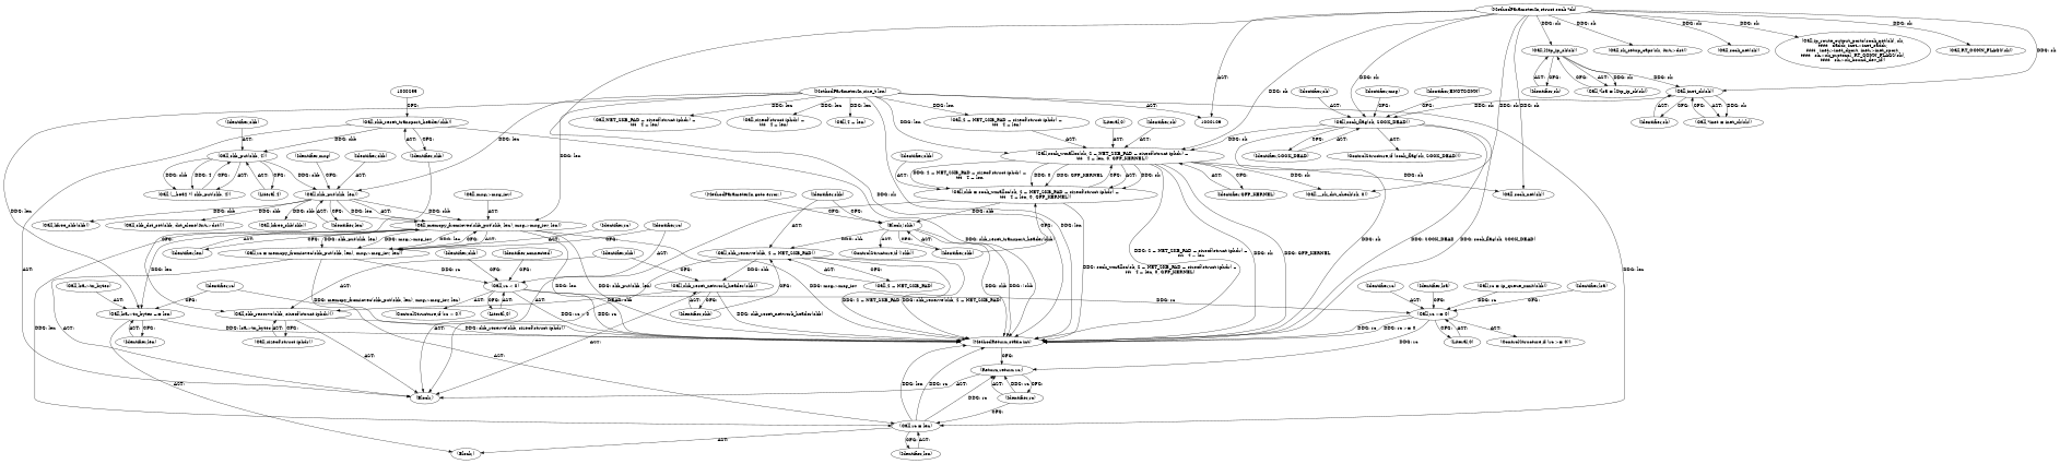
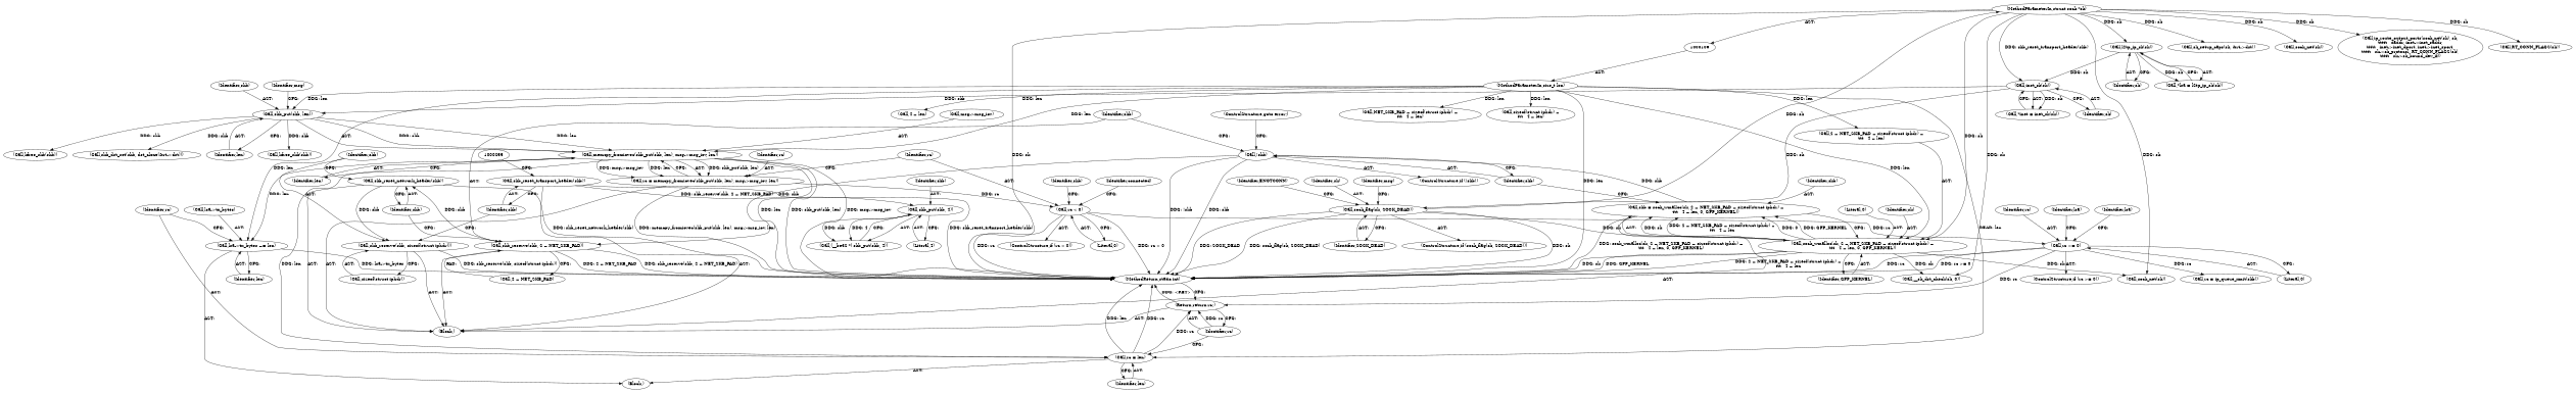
  digraph {
    n1 [label="(Call,memcpy_fromiovec(skb_put(skb, len), msg->msg_iov, len))"]
    n2 [label="(Call,rc = memcpy_fromiovec(skb_put(skb, len), msg->msg_iov, len))"]
    n3 [label="(Call,lsa->tx_bytes += len)"]
    n4 [label="(Call,rc = len)"]
    n5 [label="(Identifier,len)"]
    n6 [label="(MethodReturn,static int)"]
    n7 [label="(Block,)"]
    n8 [label="(Call,rc < 0)"]
    n9 [label="(Block,)"]
    n10 [label="(Identifier,len)"]
    n11 [label="(Return,return rc;)"]
    n12 [label="(Identifier,len)"]
    n13 [label="(Call,skb_put(skb, len))"]
    n14 [label="(Identifier,len)"]
    n15 [label="(Call,kfree_skb(skb))"]
    n16 [label="(Call,skb_dst_set(skb, dst_clone(&rt->dst)))"]
    n17 [label="(Call,kfree_skb(skb))"]
    n18 [label="(Call,skb_put(skb, 4))"]
    n19 [label="(Literal,4)"]
    n20 [label="(Call,(__be32 *) skb_put(skb, 4))"]
    n21 [label="(Call,skb_reset_transport_header(skb))"]
    n22 [label="(Identifier,skb)"]
    n23 [label="(Call,skb_reserve(skb, sizeof(struct iphdr)))"]
    n24 [label="(Call,sizeof(struct iphdr))"]
    n25 [label="(Call,skb_reset_network_header(skb))"]
    n26 [label="(Identifier,skb)"]
    n27 [label="(Call,skb_reserve(skb, 2 + NET_SKB_PAD))"]
    n28 [label="(Call,2 + NET_SKB_PAD)"]
-   n29 [label="(Block,!skb)"]
+   n29 [label="(Call,!skb)"]
    n30 [label="(ControlStructure,if (!skb))"]
    n31 [label="(Identifier,skb)"]
    n32 [label="(Call,skb = sock_wmalloc(sk, 2 + NET_SKB_PAD + sizeof(struct iphdr) +\n\t\t\t   4 + len, 0, GFP_KERNEL))"]
    n33 [label="(Call,sock_wmalloc(sk, 2 + NET_SKB_PAD + sizeof(struct iphdr) +\n\t\t\t   4 + len, 0, GFP_KERNEL))"]
    n34 [label="(Call,__sk_dst_check(sk, 0))"]
    n35 [label="(Identifier,GFP_KERNEL)"]
    n36 [label="(Call,sock_net(sk))"]
    n37 [label="(Call,sock_flag(sk, SOCK_DEAD))"]
    n38 [label="(ControlStructure,if (sock_flag(sk, SOCK_DEAD)))"]
    n39 [label="(Identifier,SOCK_DEAD)"]
    n40 [label="(Call,inet_sk(sk))"]
    n41 [label="(Call,*inet = inet_sk(sk))"]
    n42 [label="(Identifier,sk)"]
    n43 [label="(Call,l2tp_ip_sk(sk))"]
    n44 [label="(Identifier,sk)"]
    n45 [label="(Call,*lsa = l2tp_ip_sk(sk))"]
    n46 [label="(MethodParameterIn,struct sock *sk)"]
    n47 [label="(Call,sk_setup_caps(sk, &rt->dst))"]
    n48 [label="(Call,sock_net(sk))"]
    n49 [label="(Call,ip_route_output_ports(sock_net(sk), sk,\n\t\t\t\t\t   daddr, inet->inet_saddr,\n\t\t\t\t\t   inet->inet_dport, inet->inet_sport,\n\t\t\t\t\t   sk->sk_protocol, RT_CONN_FLAGS(sk),\n\t\t\t\t\t   sk->sk_bound_dev_if))"]
    n50 [label="(Call,RT_CONN_FLAGS(sk))"]
    1000109
    n52 [label="(MethodParameterIn,size_t len)"]
    n53 [label="(Call,2 + NET_SKB_PAD + sizeof(struct iphdr) +\n\t\t\t   4 + len)"]
    n54 [label="(Call,NET_SKB_PAD + sizeof(struct iphdr) +\n\t\t\t   4 + len)"]
    n55 [label="(Call,sizeof(struct iphdr) +\n\t\t\t   4 + len)"]
    n56 [label="(Call,4 + len)"]
    n57 [label="(Call,rc >= 0)"]
    n58 [label="(ControlStructure,if (rc < 0))"]
    n59 [label="(Literal,0)"]
    n60 [label="(Literal,0)"]
    n61 [label="(ControlStructure,if (rc >= 0))"]
    n62 [label="(Identifier,rc)"]
    n63 [label="(Identifier,rc)"]
    n64 [label="(Identifier,msg)"]
    n65 [label="(Call,msg->msg_iov)"]
    n66 [label="(Identifier,skb)"]
    n67 [label="(Identifier,rc)"]
    n68 [label="(Identifier,lsa)"]
    n69 [label="(Identifier,skb)"]
    n70 [label="(Identifier,rc)"]
    n71 [label="(Call,rc = ip_queue_xmit(skb))"]
    n72 [label="(Identifier,rc)"]
    n73 [label="(Literal,0)"]
    n74 [label="(Identifier,skb)"]
    n75 [label="(Identifier,sk)"]
    n76 [label="(Identifier,skb)"]
-   n77 [label="(MethodParameterIn,goto error;)"]
+   n77 [label="(ControlStructure,goto error;)"]
    n78 [label="(Identifier,connected)"]
    n79 [label="(Identifier,msg)"]
    n80 [label="(Identifier,lsa)"]
    n81 [label="(Identifier,ENOTCONN)"]
    n82 [label="(Identifier,sk)"]
    n83 [label="(Call,lsa->tx_bytes)"]
    n84 [label="(Identifier,skb)"]
    n85 [label="(Identifier,skb)"]
    1000255
    n1 -> n2 [label="AST: "]
    n1 -> n2 [label="DDG: skb_put(skb, len)"]
    n1 -> n2 [label="DDG: msg->msg_iov"]
    n1 -> n2 [label="DDG: len"]
    n1 -> n3 [label="DDG: len"]
    n1 -> n4 [label="DDG: len"]
    n1 -> n5 [label="CFG: "]
    n1 -> n6 [label="DDG: len"]
    n1 -> n6 [label="DDG: skb_put(skb, len)"]
    n1 -> n6 [label="DDG: msg->msg_iov"]
    n2 -> n1 [label="CFG: "]
    n2 -> n6 [label="DDG: memcpy_fromiovec(skb_put(skb, len), msg->msg_iov, len)"]
    n2 -> n7 [label="AST: "]
    n2 -> n8 [label="DDG: rc"]
    n3 -> n6 [label="DDG: lsa->tx_bytes"]
    n3 -> n9 [label="AST: "]
    n3 -> n10 [label="CFG: "]
    n4 -> n6 [label="DDG: len"]
    n4 -> n6 [label="DDG: rc"]
    n4 -> n9 [label="AST: "]
    n4 -> n11 [label="DDG: rc"]
    n4 -> n12 [label="CFG: "]
    n5 -> n1 [label="AST: "]
    n6 -> n11 [label="CFG: "]
    n8 -> n6 [label="DDG: rc"]
    n8 -> n6 [label="DDG: rc < 0"]
    n8 -> n57 [label="DDG: rc"]
    n8 -> n58 [label="AST: "]
    n8 -> n59 [label="CFG: "]
    n10 -> n3 [label="AST: "]
+   n11 -> n6 [label="DDG: <RET>"]
    n11 -> n7 [label="AST: "]
    n11 -> n62 [label="CFG: "]
    n12 -> n4 [label="AST: "]
    n13 -> n1 [label="AST: "]
    n13 -> n1 [label="DDG: skb"]
    n13 -> n1 [label="DDG: len"]
    n13 -> n14 [label="CFG: "]
    n13 -> n15 [label="DDG: skb"]
    n13 -> n16 [label="DDG: skb"]
    n13 -> n17 [label="DDG: skb"]
    n14 -> n13 [label="AST: "]
-   n18 -> n13 [label="DDG: skb"]
+   n40 -> n13 [label="DDG: skb"]
    n18 -> n19 [label="CFG: "]
    n18 -> n20 [label="AST: "]
    n18 -> n20 [label="DDG: skb"]
    n18 -> n20 [label="DDG: 4"]
    n19 -> n18 [label="AST: "]
    n20 -> n18 [label="CFG: "]
    n21 -> n6 [label="DDG: skb_reset_transport_header(skb)"]
    n21 -> n7 [label="AST: "]
-   n21 -> n18 [label="DDG: skb"]
+   n21 -> n18 [label="DDG: skb_reserve(skb, 2 + NET_SKB_PAD)"]
    n21 -> n22 [label="CFG: "]
    n22 -> n21 [label="AST: "]
    n22 -> n23 [label="CFG: "]
    n23 -> n6 [label="DDG: skb_reserve(skb, sizeof(struct iphdr))"]
    n23 -> n7 [label="AST: "]
    n23 -> n24 [label="CFG: "]
    n24 -> n23 [label="AST: "]
    n25 -> n6 [label="DDG: skb_reset_network_header(skb)"]
    n25 -> n7 [label="AST: "]
-   n25 -> n23 [label="DEAD: skb"]
+   n25 -> n23 [label="DDG: skb"]
    n25 -> n26 [label="CFG: "]
    n26 -> n25 [label="AST: "]
    n26 -> n27 [label="CFG: "]
    n27 -> n6 [label="DDG: skb_reserve(skb, 2 + NET_SKB_PAD)"]
    n27 -> n6 [label="DDG: 2 + NET_SKB_PAD"]
    n27 -> n7 [label="AST: "]
    n27 -> n25 [label="DDG: skb"]
    n27 -> n28 [label="CFG: "]
-   n28 -> n27 [label="AST: "]
+   n28 -> n27 [label="PAD: "]
    n29 -> n6 [label="DDG: skb"]
    n29 -> n6 [label="DDG: !skb"]
    n29 -> n27 [label="DDG: skb"]
    n29 -> n30 [label="AST: "]
    n29 -> n31 [label="CFG: "]
    n31 -> n29 [label="AST: "]
    n31 -> n32 [label="CFG: "]
    n32 -> n6 [label="DDG: sock_wmalloc(sk, 2 + NET_SKB_PAD + sizeof(struct iphdr) +\n\t\t\t   4 + len, 0, GFP_KERNEL)"]
    n32 -> n7 [label="AST: "]
    n32 -> n29 [label="DDG: skb"]
    n32 -> n33 [label="CFG: "]
    n33 -> n6 [label="DDG: 2 + NET_SKB_PAD + sizeof(struct iphdr) +\n\t\t\t   4 + len"]
    n33 -> n6 [label="DDG: sk"]
    n33 -> n6 [label="DDG: GFP_KERNEL"]
    n33 -> n32 [label="AST: "]
    n33 -> n32 [label="DDG: sk"]
    n33 -> n32 [label="DDG: 2 + NET_SKB_PAD + sizeof(struct iphdr) +\n\t\t\t   4 + len"]
    n33 -> n32 [label="DDG: 0"]
    n33 -> n32 [label="DDG: GFP_KERNEL"]
    n33 -> n34 [label="DDG: sk"]
    n33 -> n35 [label="CFG: "]
    n33 -> n36 [label="DDG: sk"]
    n35 -> n33 [label="AST: "]
    n37 -> n6 [label="DDG: sk"]
    n37 -> n6 [label="DDG: SOCK_DEAD"]
    n37 -> n6 [label="DDG: sock_flag(sk, SOCK_DEAD)"]
    n37 -> n33 [label="DDG: sk"]
    n37 -> n38 [label="AST: "]
    n37 -> n39 [label="CFG: "]
    n39 -> n37 [label="AST: "]
    n40 -> n37 [label="DDG: sk"]
    n40 -> n41 [label="AST: "]
    n40 -> n41 [label="DDG: sk"]
    n40 -> n42 [label="CFG: "]
    n41 -> n40 [label="CFG: "]
    n42 -> n40 [label="AST: "]
    n43 -> n40 [label="DDG: sk"]
    n43 -> n44 [label="CFG: "]
    n43 -> n45 [label="AST: "]
    n43 -> n45 [label="DDG: sk"]
    n44 -> n43 [label="AST: "]
    n45 -> n43 [label="CFG: "]
    n46 -> n6 [label="DDG: sk"]
    n46 -> n33 [label="DDG: sk"]
    n46 -> n34 [label="DDG: sk"]
    n46 -> n36 [label="DDG: sk"]
-   n46 -> n37 [label="DDG: sk"]
-   n46 -> n40 [label="DDG: sk"]
+   n37 -> n46 [label="DDG: sk"]
+   n46 -> n40 [label="DDG: skb_reset_transport_header(skb)"]
    n46 -> n43 [label="DDG: sk"]
    n46 -> n47 [label="DDG: sk"]
    n46 -> n48 [label="DDG: sk"]
    n46 -> n49 [label="DDG: sk"]
    n46 -> n50 [label="DDG: sk"]
    n46 -> 1000109 [label="AST: "]
    n52 -> n1 [label="DDG: len"]
    n52 -> n3 [label="DDG: len"]
-   n52 -> n4 [label="DDG: len"]
+   n52 -> n4 [label="DEAD: len"]
    n52 -> n6 [label="DDG: len"]
    n52 -> n13 [label="DDG: len"]
    n52 -> n33 [label="DDG: len"]
-   n52 -> 1000109 [label="AST: "]
+   1000109 -> n52 [label="AST: "]
    n52 -> n53 [label="DDG: len"]
    n52 -> n54 [label="DDG: len"]
    n52 -> n55 [label="DDG: len"]
    n52 -> n56 [label="DDG: len"]
    n53 -> n33 [label="AST: "]
    n57 -> n6 [label="DDG: rc"]
    n57 -> n6 [label="DDG: rc >= 0"]
    n57 -> n11 [label="DDG: rc"]
    n57 -> n60 [label="CFG: "]
    n57 -> n61 [label="AST: "]
    n59 -> n8 [label="AST: "]
    n60 -> n57 [label="AST: "]
    n62 -> n4 [label="CFG: "]
    n62 -> n11 [label="AST: "]
    n62 -> n11 [label="DDG: rc"]
    n63 -> n2 [label="CFG: "]
    n63 -> n8 [label="AST: "]
    n64 -> n13 [label="CFG: "]
    n65 -> n1 [label="AST: "]
    n66 -> n18 [label="AST: "]
    n67 -> n57 [label="AST: "]
    n68 -> n57 [label="CFG: "]
    n69 -> n8 [label="CFG: "]
    n70 -> n3 [label="CFG: "]
    n70 -> n4 [label="AST: "]
-   n71 -> n57 [label="DDG: rc"]
+   n57 -> n71 [label="DDG: rc"]
    n72 -> n2 [label="AST: "]
    n73 -> n33 [label="AST: "]
    n74 -> n27 [label="AST: "]
    n74 -> n29 [label="CFG: "]
    n75 -> n33 [label="AST: "]
    n76 -> n32 [label="AST: "]
    n77 -> n29 [label="CFG: "]
    n78 -> n8 [label="CFG: "]
    n79 -> n37 [label="CFG: "]
    n80 -> n57 [label="CFG: "]
    n81 -> n37 [label="CFG: "]
    n82 -> n37 [label="AST: "]
    n83 -> n3 [label="AST: "]
    n84 -> n23 [label="AST: "]
    n84 -> n25 [label="CFG: "]
    n85 -> n13 [label="AST: "]
    1000255 -> n21 [label="CFG: "]
  }
